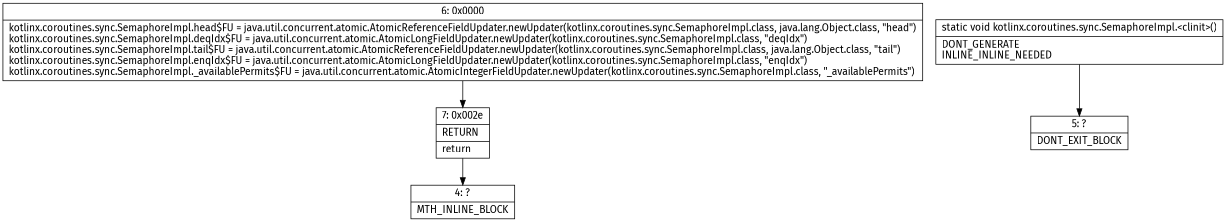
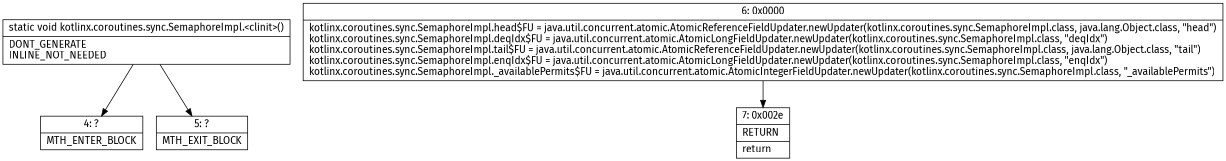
  digraph {
    fontname="Fira Sans"
    node [fontname="Fira Sans" shape=record]
    edge [fontname="Fira Sans"]
-   n1 [label="{4\:\ ?|MTH_INLINE_BLOCK\l}"]
+   n1 [label="{4\:\ ?|MTH_ENTER_BLOCK\l}"]
    n2 [label="{6\:\ 0x0000|kotlinx.coroutines.sync.SemaphoreImpl.head$FU = java.util.concurrent.atomic.AtomicReferenceFieldUpdater.newUpdater(kotlinx.coroutines.sync.SemaphoreImpl.class, java.lang.Object.class, \"head\")\lkotlinx.coroutines.sync.SemaphoreImpl.deqIdx$FU = java.util.concurrent.atomic.AtomicLongFieldUpdater.newUpdater(kotlinx.coroutines.sync.SemaphoreImpl.class, \"deqIdx\")\lkotlinx.coroutines.sync.SemaphoreImpl.tail$FU = java.util.concurrent.atomic.AtomicReferenceFieldUpdater.newUpdater(kotlinx.coroutines.sync.SemaphoreImpl.class, java.lang.Object.class, \"tail\")\lkotlinx.coroutines.sync.SemaphoreImpl.enqIdx$FU = java.util.concurrent.atomic.AtomicLongFieldUpdater.newUpdater(kotlinx.coroutines.sync.SemaphoreImpl.class, \"enqIdx\")\lkotlinx.coroutines.sync.SemaphoreImpl._availablePermits$FU = java.util.concurrent.atomic.AtomicIntegerFieldUpdater.newUpdater(kotlinx.coroutines.sync.SemaphoreImpl.class, \"_availablePermits\")\l}"]
    n3 [label="{7\:\ 0x002e|RETURN\l|return\l}"]
-   n4 [label="{5\:\ ?|DONT_EXIT_BLOCK\l}"]
-   n5 [label="{static void kotlinx.coroutines.sync.SemaphoreImpl.\<clinit\>()  | DONT_GENERATE\lINLINE_INLINE_NEEDED\l}"]
+   n4 [label="{5\:\ ?|MTH_EXIT_BLOCK\l}"]
+   n5 [label="{static void kotlinx.coroutines.sync.SemaphoreImpl.\<clinit\>()  | DONT_GENERATE\lINLINE_NOT_NEEDED\l}"]
    n2 -> n3
-   n3 -> n1
+   n5 -> n1
    n5 -> n4
  }
